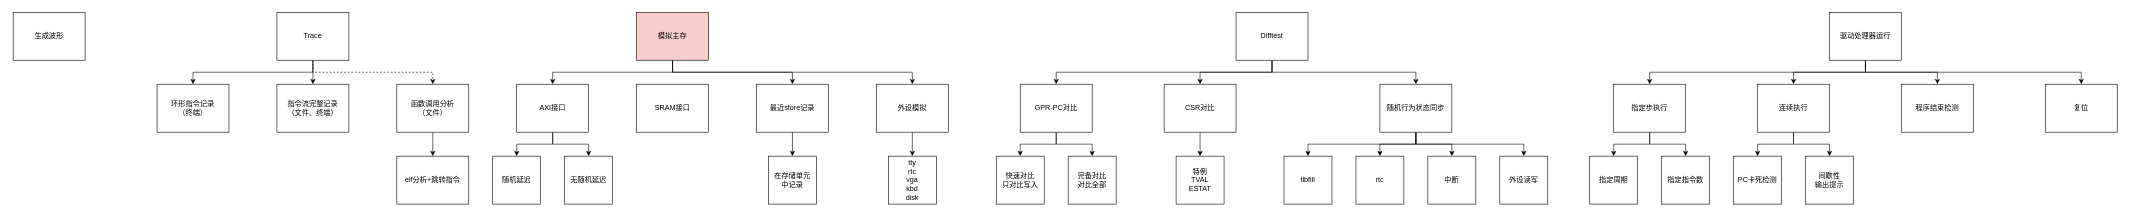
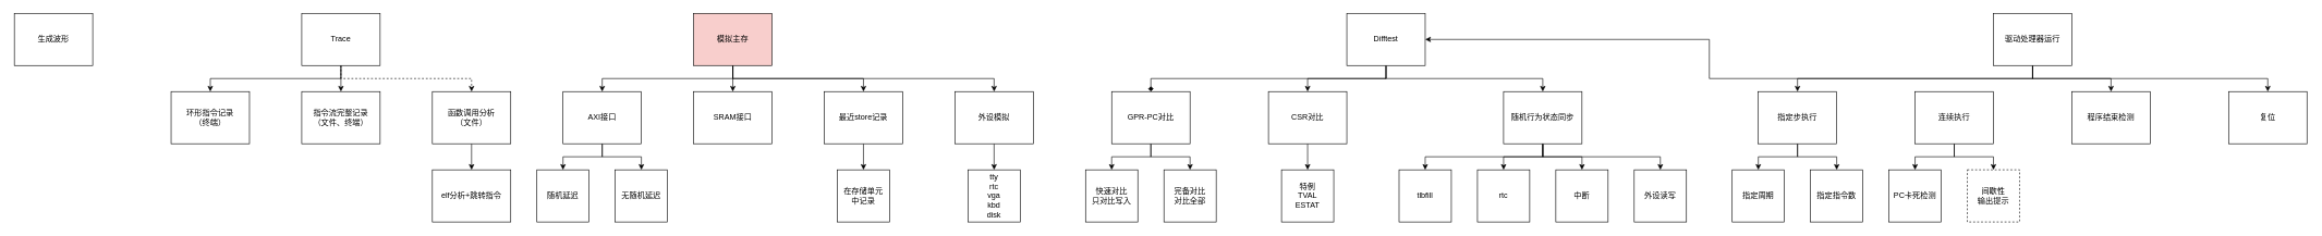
  <mxCell id="0" />
  <mxCell id="1" parent="0" />
  <mxCell id="2" style="edgeStyle=orthogonalEdgeStyle;rounded=0;orthogonalLoop=1;jettySize=auto;html=1;exitX=0.5;exitY=1;exitDx=0;exitDy=0;entryX=0.5;entryY=0;entryDx=0;entryDy=0;" edge="1" parent="1" source="6" target="40"><mxGeometry relative="1" as="geometry" /></mxCell>
- <mxCell id="3" style="edgeStyle=orthogonalEdgeStyle;rounded=0;orthogonalLoop=1;jettySize=auto;html=1;exitX=0.5;exitY=1;exitDx=0;exitDy=0;entryX=0.5;entryY=0;entryDx=0;entryDy=0;" edge="1" parent="1" source="6" target="43"><mxGeometry relative="1" as="geometry" /></mxCell>
+ <mxCell id="3" style="edgeStyle=orthogonalEdgeStyle;rounded=0;orthogonalLoop=1;jettySize=auto;html=1;exitX=0.5;exitY=1;exitDx=0;exitDy=0;" edge="1" parent="1" source="6" target="11"><mxGeometry relative="1" as="geometry" /></mxCell>
  <mxCell id="4" style="edgeStyle=orthogonalEdgeStyle;rounded=0;orthogonalLoop=1;jettySize=auto;html=1;exitX=0.5;exitY=1;exitDx=0;exitDy=0;entryX=0.5;entryY=0;entryDx=0;entryDy=0;" edge="1" parent="1" source="6" target="44"><mxGeometry relative="1" as="geometry" /></mxCell>
  <mxCell id="5" style="edgeStyle=orthogonalEdgeStyle;rounded=0;orthogonalLoop=1;jettySize=auto;html=1;exitX=0.5;exitY=1;exitDx=0;exitDy=0;entryX=0.5;entryY=0;entryDx=0;entryDy=0;" edge="1" parent="1" source="6" target="49"><mxGeometry relative="1" as="geometry" /></mxCell>
  <mxCell id="6" value="驱动处理器运行" style="rounded=0;whiteSpace=wrap;html=1;" vertex="1" parent="1"><mxGeometry x="3050" y="20" width="120" height="80" as="geometry" /></mxCell>
  <mxCell id="7" value="生成波形" style="rounded=0;whiteSpace=wrap;html=1;" vertex="1" parent="1"><mxGeometry x="20" y="20" width="120" height="80" as="geometry" /></mxCell>
- <mxCell id="8" style="edgeStyle=orthogonalEdgeStyle;rounded=0;orthogonalLoop=1;jettySize=auto;html=1;exitX=0.5;exitY=1;exitDx=0;exitDy=0;entryX=0.5;entryY=0;entryDx=0;entryDy=0;" edge="1" parent="1" source="11" target="35"><mxGeometry relative="1" as="geometry" /></mxCell>
+ <mxCell id="8" style="edgeStyle=orthogonalEdgeStyle;rounded=0;orthogonalLoop=1;jettySize=auto;html=1;exitX=0.5;exitY=1;exitDx=0;exitDy=0;entryX=0.5;entryY=0;entryDx=0;entryDy=0;endArrow=diamond;" edge="1" parent="1" source="11" target="35"><mxGeometry relative="1" as="geometry" /></mxCell>
  <mxCell id="9" style="edgeStyle=orthogonalEdgeStyle;rounded=0;orthogonalLoop=1;jettySize=auto;html=1;exitX=0.5;exitY=1;exitDx=0;exitDy=0;entryX=0.5;entryY=0;entryDx=0;entryDy=0;" edge="1" parent="1" source="11" target="37"><mxGeometry relative="1" as="geometry" /></mxCell>
  <mxCell id="10" style="edgeStyle=orthogonalEdgeStyle;rounded=0;orthogonalLoop=1;jettySize=auto;html=1;exitX=0.5;exitY=1;exitDx=0;exitDy=0;entryX=0.5;entryY=0;entryDx=0;entryDy=0;" edge="1" parent="1" source="11" target="54"><mxGeometry relative="1" as="geometry" /></mxCell>
  <mxCell id="11" value="Difftest" style="rounded=0;whiteSpace=wrap;html=1;" vertex="1" parent="1"><mxGeometry x="2060" y="20" width="120" height="80" as="geometry" /></mxCell>
  <mxCell id="12" style="edgeStyle=orthogonalEdgeStyle;rounded=0;orthogonalLoop=1;jettySize=auto;html=1;exitX=0.5;exitY=1;exitDx=0;exitDy=0;entryX=0.5;entryY=0;entryDx=0;entryDy=0;" edge="1" parent="1" source="14" target="55"><mxGeometry relative="1" as="geometry" /></mxCell>
  <mxCell id="13" style="edgeStyle=orthogonalEdgeStyle;rounded=0;orthogonalLoop=1;jettySize=auto;html=1;exitX=0.5;exitY=1;exitDx=0;exitDy=0;entryX=0.5;entryY=0;entryDx=0;entryDy=0;" edge="1" parent="1" source="14" target="63"><mxGeometry relative="1" as="geometry" /></mxCell>
  <mxCell id="14" value="AXI接口" style="rounded=0;whiteSpace=wrap;html=1;" vertex="1" parent="1"><mxGeometry x="860" y="140" width="120" height="80" as="geometry" /></mxCell>
  <mxCell id="15" style="edgeStyle=orthogonalEdgeStyle;rounded=0;orthogonalLoop=1;jettySize=auto;html=1;exitX=0.5;exitY=1;exitDx=0;exitDy=0;entryX=0.5;entryY=0;entryDx=0;entryDy=0;" edge="1" parent="1" source="18" target="24"><mxGeometry relative="1" as="geometry" /></mxCell>
  <mxCell id="16" style="edgeStyle=orthogonalEdgeStyle;rounded=0;orthogonalLoop=1;jettySize=auto;html=1;exitX=0.5;exitY=1;exitDx=0;exitDy=0;entryX=0.5;entryY=0;entryDx=0;entryDy=0;" edge="1" parent="1" source="18" target="25"><mxGeometry relative="1" as="geometry" /></mxCell>
  <mxCell id="17" style="edgeStyle=orthogonalEdgeStyle;rounded=0;orthogonalLoop=1;jettySize=auto;html=1;exitX=0.5;exitY=1;exitDx=0;exitDy=0;entryX=0.5;entryY=0;entryDx=0;entryDy=0;dashed=1;" edge="1" parent="1" source="18" target="27"><mxGeometry relative="1" as="geometry" /></mxCell>
  <mxCell id="18" value="Trace" style="rounded=0;whiteSpace=wrap;html=1;" vertex="1" parent="1"><mxGeometry x="460" y="20" width="120" height="80" as="geometry" /></mxCell>
  <mxCell id="19" style="edgeStyle=orthogonalEdgeStyle;rounded=0;orthogonalLoop=1;jettySize=auto;html=1;exitX=0.5;exitY=1;exitDx=0;exitDy=0;entryX=0.5;entryY=0;entryDx=0;entryDy=0;" edge="1" parent="1" source="23" target="14"><mxGeometry relative="1" as="geometry" /></mxCell>
+ <mxCell id="20" style="edgeStyle=orthogonalEdgeStyle;rounded=0;orthogonalLoop=1;jettySize=auto;html=1;exitX=0.5;exitY=1;exitDx=0;exitDy=0;entryX=0.5;entryY=0;entryDx=0;entryDy=0;" edge="1" parent="1" source="23" target="30"><mxGeometry relative="1" as="geometry" /></mxCell>
  <mxCell id="21" style="edgeStyle=orthogonalEdgeStyle;rounded=0;orthogonalLoop=1;jettySize=auto;html=1;exitX=0.5;exitY=1;exitDx=0;exitDy=0;entryX=0.5;entryY=0;entryDx=0;entryDy=0;" edge="1" parent="1" source="23" target="29"><mxGeometry relative="1" as="geometry" /></mxCell>
  <mxCell id="22" style="edgeStyle=orthogonalEdgeStyle;rounded=0;orthogonalLoop=1;jettySize=auto;html=1;exitX=0.5;exitY=1;exitDx=0;exitDy=0;entryX=0.5;entryY=0;entryDx=0;entryDy=0;" edge="1" parent="1" source="23" target="32"><mxGeometry relative="1" as="geometry" /></mxCell>
  <mxCell id="23" value="模拟主存" style="rounded=0;whiteSpace=wrap;html=1;fillColor=#f8cecc;" vertex="1" parent="1"><mxGeometry x="1060" y="20" width="120" height="80" as="geometry" /></mxCell>
  <mxCell id="24" value="环形指令记录&lt;div&gt;（终端）&lt;/div&gt;" style="rounded=0;whiteSpace=wrap;html=1;" vertex="1" parent="1"><mxGeometry y="140" width="120" height="80" as="geometry" x="260" /></mxCell>
  <mxCell id="25" value="指令流完整记录&lt;div&gt;（文件、终端）&lt;/div&gt;" style="rounded=0;whiteSpace=wrap;html=1;" vertex="1" parent="1"><mxGeometry x="460" y="140" width="120" height="80" as="geometry" /></mxCell>
  <mxCell id="26" style="edgeStyle=orthogonalEdgeStyle;rounded=0;orthogonalLoop=1;jettySize=auto;html=1;exitX=0.5;exitY=1;exitDx=0;exitDy=0;entryX=0.5;entryY=0;entryDx=0;entryDy=0;" edge="1" parent="1" source="27" target="66"><mxGeometry relative="1" as="geometry" /></mxCell>
  <mxCell id="27" value="函数调用分析&lt;div&gt;（文件）&lt;/div&gt;" style="rounded=0;whiteSpace=wrap;html=1;" vertex="1" parent="1"><mxGeometry x="660" y="140" width="120" height="80" as="geometry" /></mxCell>
  <mxCell id="28" style="edgeStyle=orthogonalEdgeStyle;rounded=0;orthogonalLoop=1;jettySize=auto;html=1;exitX=0.5;exitY=1;exitDx=0;exitDy=0;entryX=0.5;entryY=0;entryDx=0;entryDy=0;" edge="1" parent="1" source="29" target="64"><mxGeometry relative="1" as="geometry" /></mxCell>
  <mxCell id="29" value="最近store记录" style="rounded=0;whiteSpace=wrap;html=1;" vertex="1" parent="1"><mxGeometry x="1260" y="140" width="120" height="80" as="geometry" /></mxCell>
  <mxCell id="30" value="SRAM接口" style="rounded=0;whiteSpace=wrap;html=1;" vertex="1" parent="1"><mxGeometry x="1060" y="140" width="120" height="80" as="geometry" /></mxCell>
  <mxCell id="31" style="edgeStyle=orthogonalEdgeStyle;rounded=0;orthogonalLoop=1;jettySize=auto;html=1;exitX=0.5;exitY=1;exitDx=0;exitDy=0;entryX=0.5;entryY=0;entryDx=0;entryDy=0;" edge="1" parent="1" source="32" target="65"><mxGeometry relative="1" as="geometry" /></mxCell>
  <mxCell id="32" value="外设模拟" style="rounded=0;whiteSpace=wrap;html=1;" vertex="1" parent="1"><mxGeometry x="1460" y="140" width="120" height="80" as="geometry" /></mxCell>
  <mxCell id="33" style="edgeStyle=orthogonalEdgeStyle;rounded=0;orthogonalLoop=1;jettySize=auto;html=1;exitX=0.5;exitY=1;exitDx=0;exitDy=0;entryX=0.5;entryY=0;entryDx=0;entryDy=0;" edge="1" parent="1" source="35" target="61"><mxGeometry relative="1" as="geometry" /></mxCell>
  <mxCell id="34" style="edgeStyle=orthogonalEdgeStyle;rounded=0;orthogonalLoop=1;jettySize=auto;html=1;exitX=0.5;exitY=1;exitDx=0;exitDy=0;entryX=0.5;entryY=0;entryDx=0;entryDy=0;" edge="1" parent="1" source="35" target="62"><mxGeometry relative="1" as="geometry" /></mxCell>
  <mxCell id="35" value="GPR-PC对比" style="rounded=0;whiteSpace=wrap;html=1;" vertex="1" parent="1"><mxGeometry x="1700" y="140" width="120" height="80" as="geometry" /></mxCell>
  <mxCell id="36" style="edgeStyle=orthogonalEdgeStyle;rounded=0;orthogonalLoop=1;jettySize=auto;html=1;exitX=0.5;exitY=1;exitDx=0;exitDy=0;entryX=0.5;entryY=0;entryDx=0;entryDy=0;" edge="1" parent="1" source="37" target="59"><mxGeometry relative="1" as="geometry" /></mxCell>
  <mxCell id="37" value="CSR对比" style="rounded=0;whiteSpace=wrap;html=1;" vertex="1" parent="1"><mxGeometry x="1940" y="140" width="120" height="80" as="geometry" /></mxCell>
  <mxCell id="38" style="edgeStyle=orthogonalEdgeStyle;rounded=0;orthogonalLoop=1;jettySize=auto;html=1;exitX=0.5;exitY=1;exitDx=0;exitDy=0;entryX=0.5;entryY=0;entryDx=0;entryDy=0;" edge="1" parent="1" source="40" target="45"><mxGeometry relative="1" as="geometry" /></mxCell>
  <mxCell id="39" style="edgeStyle=orthogonalEdgeStyle;rounded=0;orthogonalLoop=1;jettySize=auto;html=1;exitX=0.5;exitY=1;exitDx=0;exitDy=0;entryX=0.5;entryY=0;entryDx=0;entryDy=0;" edge="1" parent="1" source="40" target="46"><mxGeometry relative="1" as="geometry" /></mxCell>
  <mxCell id="40" value="指定步执行" style="rounded=0;whiteSpace=wrap;html=1;" vertex="1" parent="1"><mxGeometry x="2690" y="140" width="120" height="80" as="geometry" /></mxCell>
  <mxCell id="41" style="edgeStyle=orthogonalEdgeStyle;rounded=0;orthogonalLoop=1;jettySize=auto;html=1;exitX=0.5;exitY=1;exitDx=0;exitDy=0;entryX=0.5;entryY=0;entryDx=0;entryDy=0;" edge="1" parent="1" source="43" target="47"><mxGeometry relative="1" as="geometry" /></mxCell>
  <mxCell id="42" style="edgeStyle=orthogonalEdgeStyle;rounded=0;orthogonalLoop=1;jettySize=auto;html=1;exitX=0.5;exitY=1;exitDx=0;exitDy=0;entryX=0.5;entryY=0;entryDx=0;entryDy=0;" edge="1" parent="1" source="43" target="48"><mxGeometry relative="1" as="geometry" /></mxCell>
  <mxCell id="43" value="连续执行" style="rounded=0;whiteSpace=wrap;html=1;" vertex="1" parent="1"><mxGeometry x="2930" y="140" width="120" height="80" as="geometry" /></mxCell>
  <mxCell id="44" value="程序结束检测" style="rounded=0;whiteSpace=wrap;html=1;" vertex="1" parent="1"><mxGeometry x="3170" y="140" width="120" height="80" as="geometry" /></mxCell>
  <mxCell id="45" value="指定周期" style="rounded=0;whiteSpace=wrap;html=1;" vertex="1" parent="1"><mxGeometry x="2650" y="260" width="80" height="80" as="geometry" /></mxCell>
  <mxCell id="46" value="指定指令数" style="rounded=0;whiteSpace=wrap;html=1;" vertex="1" parent="1"><mxGeometry x="2770" y="260" width="80" height="80" as="geometry" /></mxCell>
  <mxCell id="47" value="PC卡死检测" style="rounded=0;whiteSpace=wrap;html=1;" vertex="1" parent="1"><mxGeometry x="2890" y="260" width="80" height="80" as="geometry" /></mxCell>
- <mxCell id="48" value="间歇性&lt;div&gt;输出提示&lt;/div&gt;" style="rounded=0;whiteSpace=wrap;html=1;" vertex="1" parent="1"><mxGeometry x="3010" y="260" width="80" height="80" as="geometry" /></mxCell>
+ <mxCell id="48" value="间歇性&lt;div&gt;输出提示&lt;/div&gt;" style="rounded=0;whiteSpace=wrap;html=1;dashed=1;" vertex="1" parent="1"><mxGeometry x="3010" y="260" width="80" height="80" as="geometry" /></mxCell>
  <mxCell id="49" value="复位" style="rounded=0;whiteSpace=wrap;html=1;" vertex="1" parent="1"><mxGeometry x="3410" y="140" width="120" height="80" as="geometry" /></mxCell>
  <mxCell id="50" style="edgeStyle=orthogonalEdgeStyle;rounded=0;orthogonalLoop=1;jettySize=auto;html=1;exitX=0.5;exitY=1;exitDx=0;exitDy=0;entryX=0.5;entryY=0;entryDx=0;entryDy=0;" edge="1" parent="1" source="54" target="56"><mxGeometry relative="1" as="geometry" /></mxCell>
  <mxCell id="51" style="edgeStyle=orthogonalEdgeStyle;rounded=0;orthogonalLoop=1;jettySize=auto;html=1;exitX=0.5;exitY=1;exitDx=0;exitDy=0;entryX=0.5;entryY=0;entryDx=0;entryDy=0;" edge="1" parent="1" source="54" target="57"><mxGeometry relative="1" as="geometry" /></mxCell>
  <mxCell id="52" style="edgeStyle=orthogonalEdgeStyle;rounded=0;orthogonalLoop=1;jettySize=auto;html=1;exitX=0.5;exitY=1;exitDx=0;exitDy=0;entryX=0.5;entryY=0;entryDx=0;entryDy=0;" edge="1" parent="1" source="54" target="60"><mxGeometry relative="1" as="geometry" /></mxCell>
  <mxCell id="53" style="edgeStyle=orthogonalEdgeStyle;rounded=0;orthogonalLoop=1;jettySize=auto;html=1;exitX=0.5;exitY=1;exitDx=0;exitDy=0;entryX=0.5;entryY=0;entryDx=0;entryDy=0;" edge="1" parent="1" source="54" target="58"><mxGeometry relative="1" as="geometry" /></mxCell>
  <mxCell id="54" value="随机行为状态同步" style="rounded=0;whiteSpace=wrap;html=1;" vertex="1" parent="1"><mxGeometry x="2300" y="140" width="120" height="80" as="geometry" /></mxCell>
  <mxCell id="55" value="随机延迟" style="rounded=0;whiteSpace=wrap;html=1;" vertex="1" parent="1"><mxGeometry x="820" y="260" width="80" height="80" as="geometry" /></mxCell>
  <mxCell id="56" value="tlbfill" style="rounded=0;whiteSpace=wrap;html=1;" vertex="1" parent="1"><mxGeometry x="2140" y="260" width="80" height="80" as="geometry" /></mxCell>
  <mxCell id="57" value="rtc" style="rounded=0;whiteSpace=wrap;html=1;" vertex="1" parent="1"><mxGeometry x="2260" y="260" width="80" height="80" as="geometry" /></mxCell>
  <mxCell id="58" value="&lt;div&gt;&lt;span style=&quot;background-color: initial;&quot;&gt;外设读写&lt;/span&gt;&lt;/div&gt;" style="rounded=0;whiteSpace=wrap;html=1;" vertex="1" parent="1"><mxGeometry x="2500" y="260" width="80" height="80" as="geometry" /></mxCell>
  <mxCell id="59" value="特例&lt;div&gt;TVAL&lt;/div&gt;&lt;div&gt;ESTAT&lt;/div&gt;" style="rounded=0;whiteSpace=wrap;html=1;" vertex="1" parent="1"><mxGeometry x="1960" y="260" width="80" height="80" as="geometry" /></mxCell>
  <mxCell id="60" value="中断" style="rounded=0;whiteSpace=wrap;html=1;" vertex="1" parent="1"><mxGeometry x="2380" y="260" width="80" height="80" as="geometry" /></mxCell>
  <mxCell id="61" value="快速对比&lt;div&gt;只对比写入&lt;/div&gt;" style="rounded=0;whiteSpace=wrap;html=1;" vertex="1" parent="1"><mxGeometry x="1660" y="260" width="80" height="80" as="geometry" /></mxCell>
  <mxCell id="62" value="完备对比&lt;div&gt;对比全部&lt;/div&gt;" style="rounded=0;whiteSpace=wrap;html=1;" vertex="1" parent="1"><mxGeometry x="1780" y="260" width="80" height="80" as="geometry" /></mxCell>
  <mxCell id="63" value="无随机延迟" style="rounded=0;whiteSpace=wrap;html=1;" vertex="1" parent="1"><mxGeometry x="940" y="260" width="80" height="80" as="geometry" /></mxCell>
  <mxCell id="64" value="在存储单元&lt;div&gt;中&lt;span style=&quot;background-color: initial;&quot;&gt;记录&lt;/span&gt;&lt;/div&gt;" style="rounded=0;whiteSpace=wrap;html=1;" vertex="1" parent="1"><mxGeometry x="1280" y="260" width="80" height="80" as="geometry" /></mxCell>
  <mxCell id="65" value="&lt;div&gt;tty&lt;/div&gt;&lt;div&gt;rtc&lt;/div&gt;&lt;div&gt;vga&lt;/div&gt;&lt;div&gt;kbd&lt;/div&gt;&lt;div&gt;disk&lt;/div&gt;" style="rounded=0;whiteSpace=wrap;html=1;" vertex="1" parent="1"><mxGeometry x="1480" y="260" width="80" height="80" as="geometry" /></mxCell>
  <mxCell id="66" value="elf分析+跳转指令" style="rounded=0;whiteSpace=wrap;html=1;" vertex="1" parent="1"><mxGeometry x="660" y="260" width="120" height="80" as="geometry" /></mxCell>
